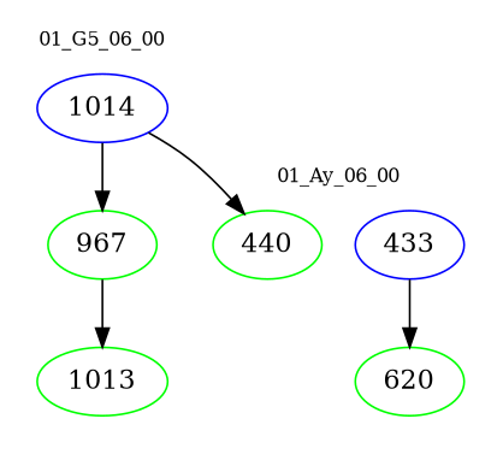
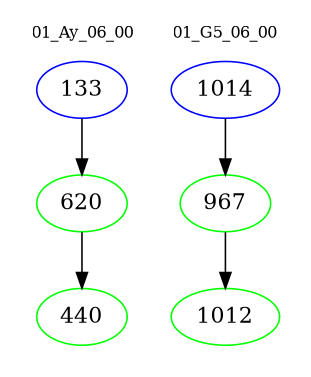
  digraph {
    node [color=green]
    edge [color=black]
-   n1 [color=blue label=433]
+   n1 [color=blue label=133]
    n2 [label=620]
    n3 [label=440]
    n4 [color=blue label=1014]
    n5 [label=967]
-   n6 [label=1013]
+   n6 [label=1012]
    subgraph cluster_1 {
      color=white
      fontsize=10
      label="01_Ay_06_00"
      n1
      n2
      n3
    }
    subgraph cluster_2 {
      color=white
      fontsize=10
      label="01_G5_06_00"
      n4
      n5
      n6
    }
    n1 -> n2
-   n4 -> n3
+   n2 -> n3
    n4 -> n5
    n5 -> n6
  }
